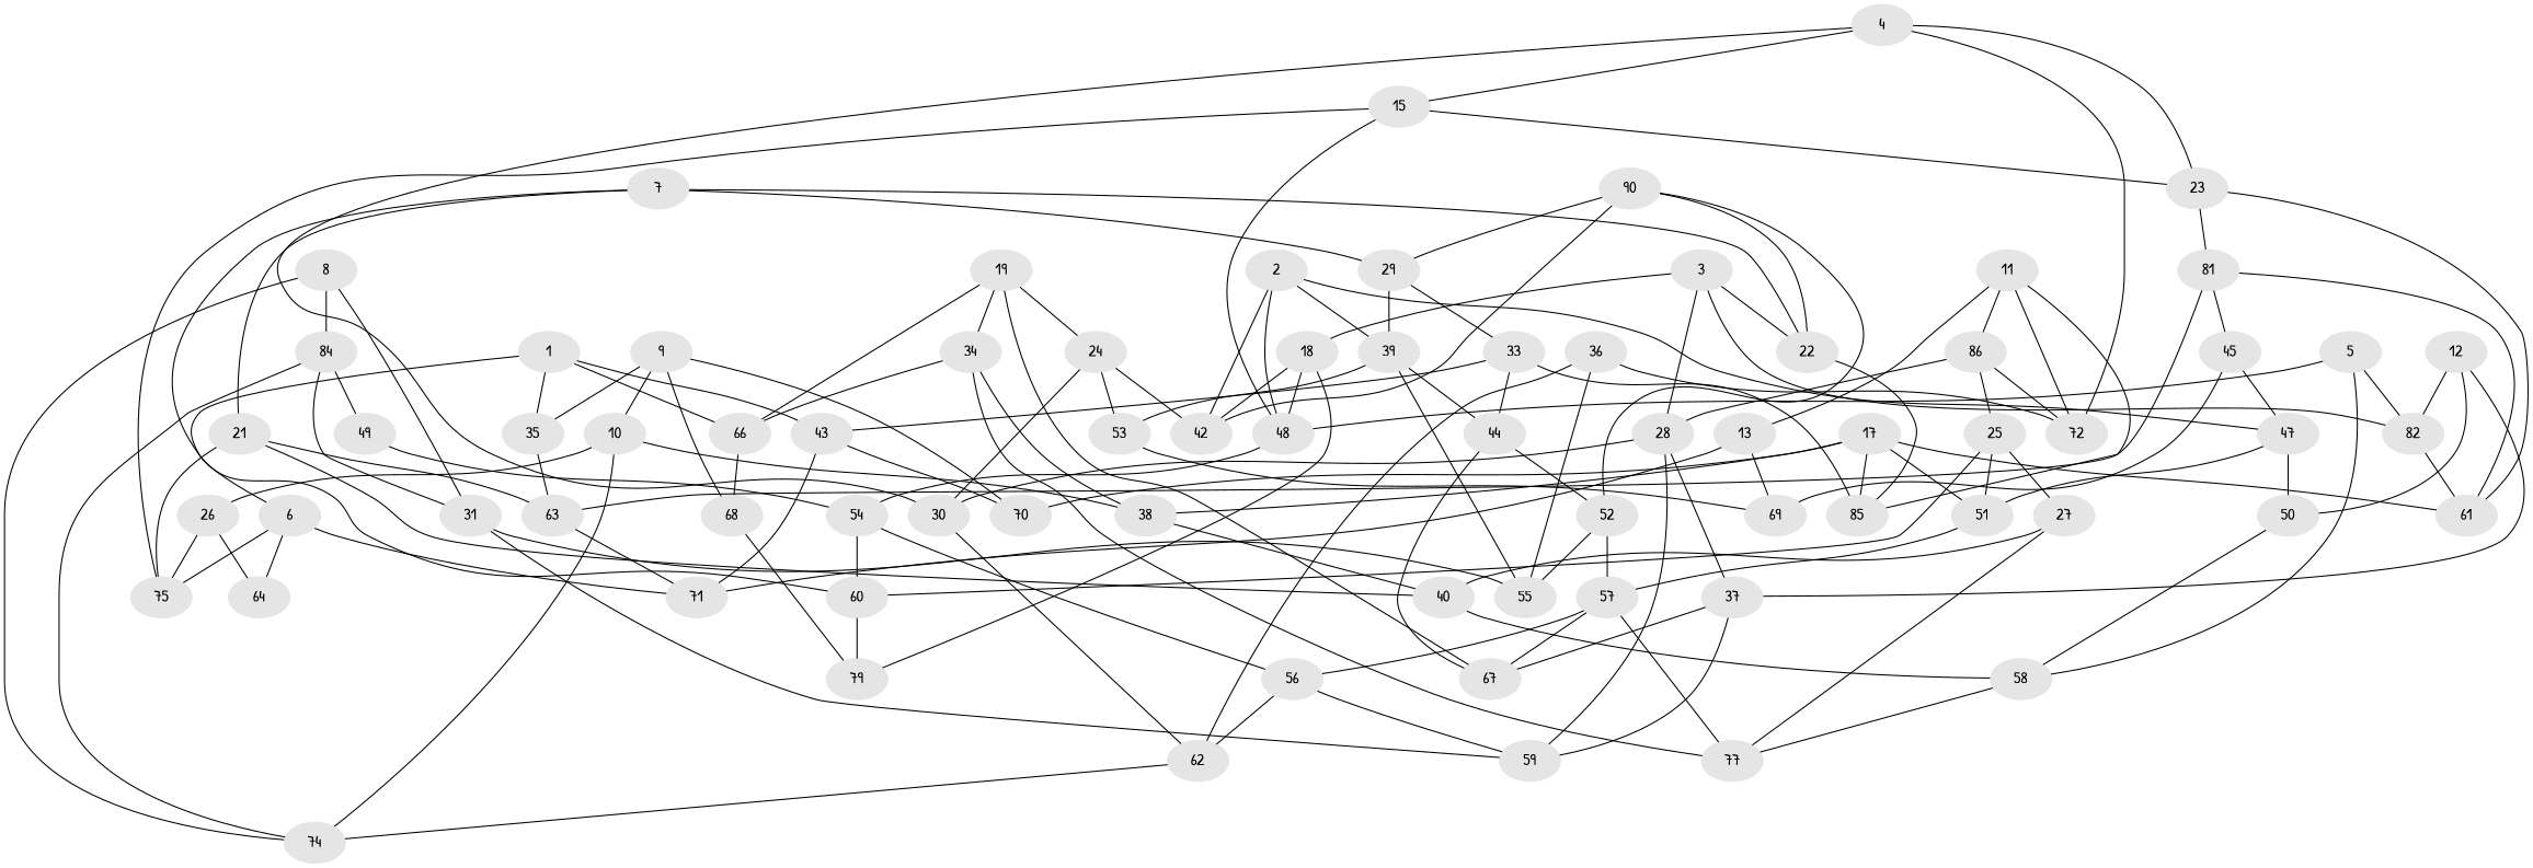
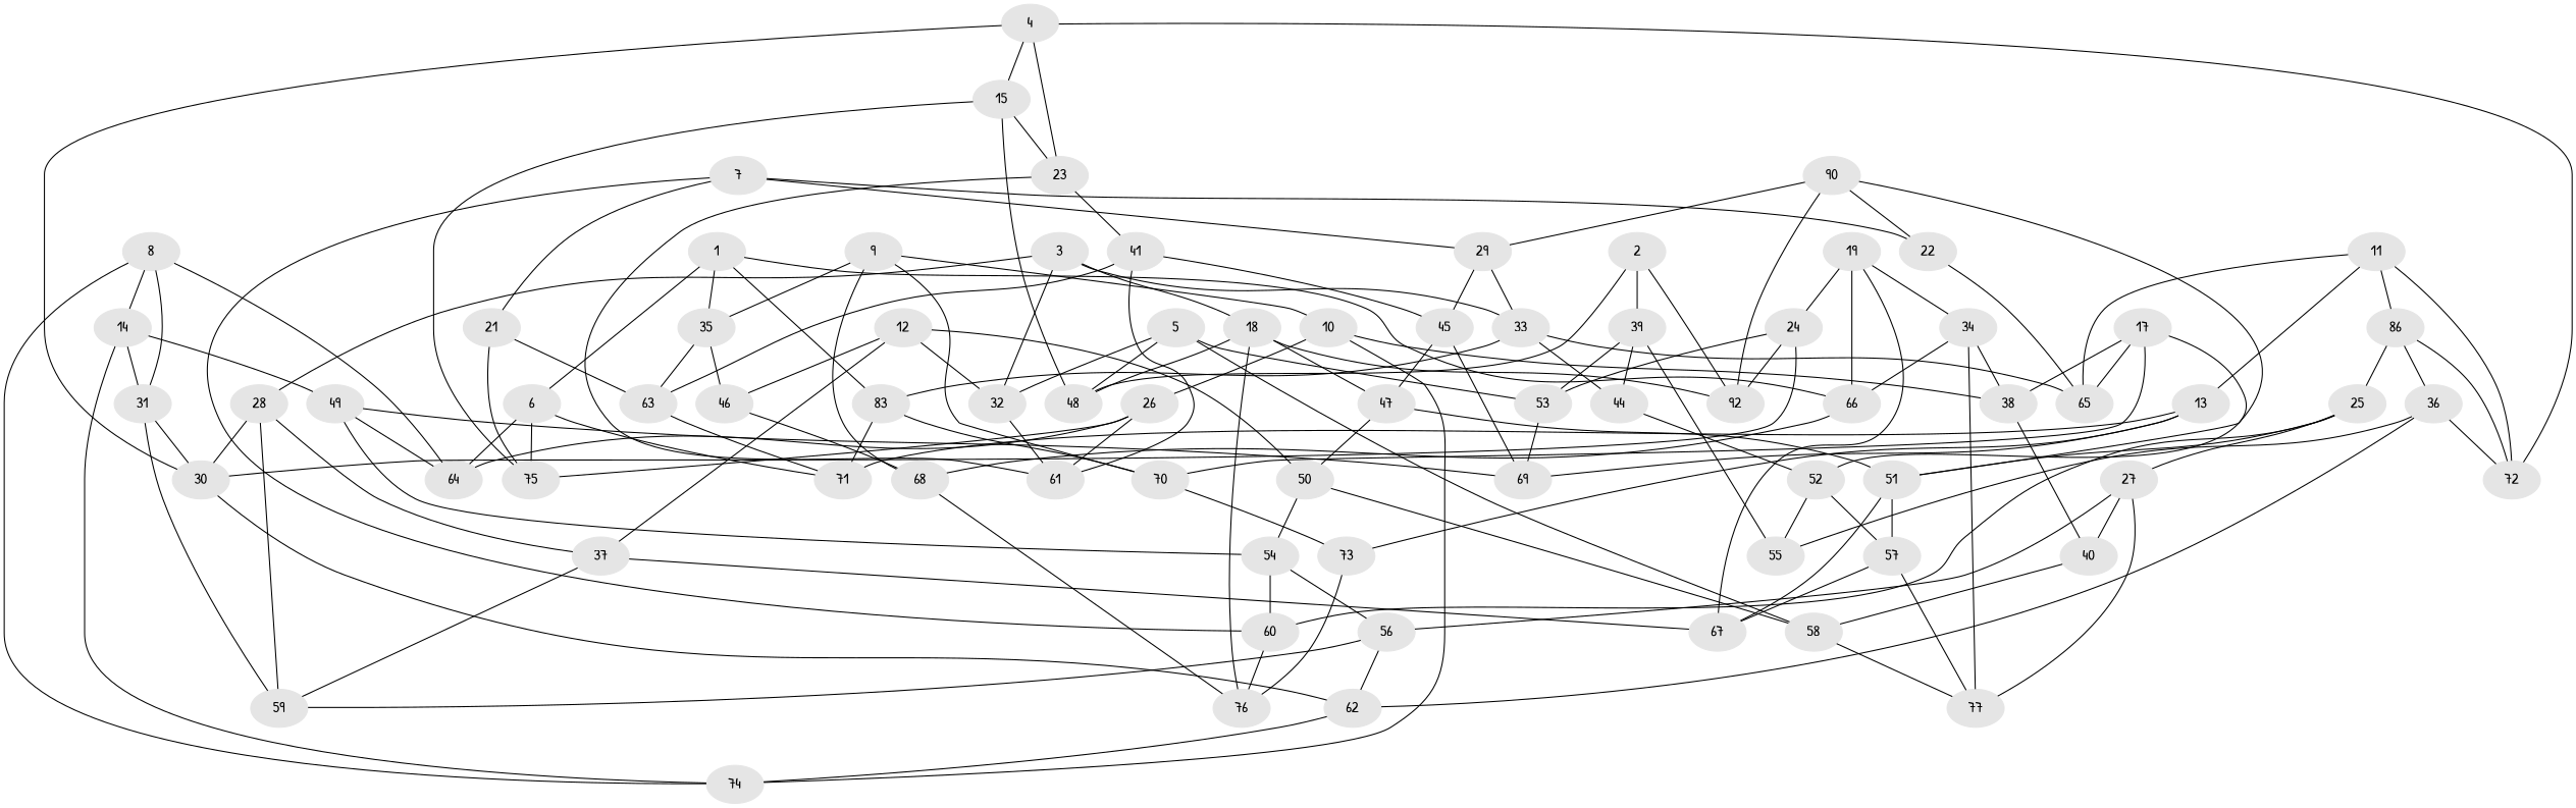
  graph {
    fontname="Patrick Hand"
    node [color=gray90 fontname="Patrick Hand" style=filled]
    edge [fontname="Patrick Hand"]
    1
    6
    35
-   43
+   43 [label=83]
    66
    64
    71
    75
+   46
    63
    70
    68
    2
    39
-   42
+   42 [label=92]
    47
    48
    53
    55
    44
    50
    51
    3
    18
    22
    28
-   32 [label=82]
-   76 [label=79]
-   65 [label=85]
+   32
+   76
+   65
    30
    37
    59
    61
    4
    15
    23
    72
-   41 [label=81]
+   41
    62
    5
    58
    69
    77
    7
    21
    29
    60
    40
    33
    45
    8
-   14 [label=84]
+   14
    31
    74
    49
    9
    10
    26
    38
+   73
    11
    13
    n63 [label=86]
    25
    36
    12
    67
    54
    27
    17
    57
    19
    24
    34
    n75 [label=90]
    52
    56
    1 -- 6
    1 -- 35
    1 -- 43
    1 -- 66
    6 -- 64
    6 -- 71
    6 -- 75
+   35 -- 46
    35 -- 63
    43 -- 71
    43 -- 70
    66 -- 68
+   46 -- 68
    63 -- 71
+   70 -- 73
    68 -- 76
    2 -- 39
    2 -- 42
-   2 -- 47
+   18 -- 47
    2 -- 48
    39 -- 53
    39 -- 55
    39 -- 44
    47 -- 50
    47 -- 51
    53 -- 69
-   44 -- 67
+   51 -- 67
    44 -- 52
    50 -- 58
-   48 -- 54
+   50 -- 54
    51 -- 57
    3 -- 18
-   3 -- 22
+   3 -- 33
    3 -- 28
    3 -- 32
    18 -- 42
    18 -- 48
    18 -- 76
    22 -- 65
    28 -- 30
    28 -- 37
    28 -- 59
    32 -- 61
    30 -- 62
    37 -- 59
    37 -- 67
    4 -- 30
    4 -- 15
    4 -- 23
    4 -- 72
    15 -- 75
    15 -- 48
    15 -- 23
    23 -- 61
    23 -- 41
    41 -- 63
    41 -- 61
    41 -- 45
    62 -- 74
    5 -- 48
+   5 -- 53
    5 -- 32
    5 -- 58
    58 -- 77
    7 -- 22
    7 -- 21
    7 -- 29
    7 -- 60
    21 -- 75
    21 -- 63
-   21 -- 40
    29 -- 33
-   29 -- 39
+   29 -- 45
    60 -- 76
    40 -- 58
    33 -- 43
    33 -- 44
    33 -- 65
    45 -- 47
    45 -- 69
+   8 -- 64
    8 -- 14
    8 -- 31
    8 -- 74
    14 -- 31
    14 -- 74
    14 -- 49
-   31 -- 55
+   31 -- 30
    31 -- 59
+   49 -- 64
+   49 -- 69
    49 -- 54
    9 -- 35
    9 -- 70
    9 -- 68
    9 -- 10
    10 -- 74
    10 -- 26
    10 -- 38
    26 -- 64
    26 -- 75
-   17 -- 61
+   26 -- 61
    38 -- 40
+   73 -- 76
    11 -- 65
    11 -- 72
    11 -- 13
    11 -- n63
    13 -- 71
    13 -- 69
+   13 -- 73
    n63 -- 72
    n63 -- 25
-   n63 -- 28
+   n63 -- 36
    25 -- 51
    25 -- 60
    25 -- 27
    36 -- 55
    36 -- 72
    36 -- 62
+   12 -- 46
    12 -- 50
    12 -- 32
    12 -- 37
    54 -- 60
    54 -- 56
    27 -- 77
    27 -- 40
-   57 -- 56
+   27 -- 56
    17 -- 70
    17 -- 51
    17 -- 65
    17 -- 38
    57 -- 77
    57 -- 67
    19 -- 66
    19 -- 67
    19 -- 24
    19 -- 34
    24 -- 42
    24 -- 53
    24 -- 30
    34 -- 66
    34 -- 77
    34 -- 38
    n75 -- 42
    n75 -- 22
    n75 -- 29
    n75 -- 52
    52 -- 55
    52 -- 57
    56 -- 59
    56 -- 62
  }
